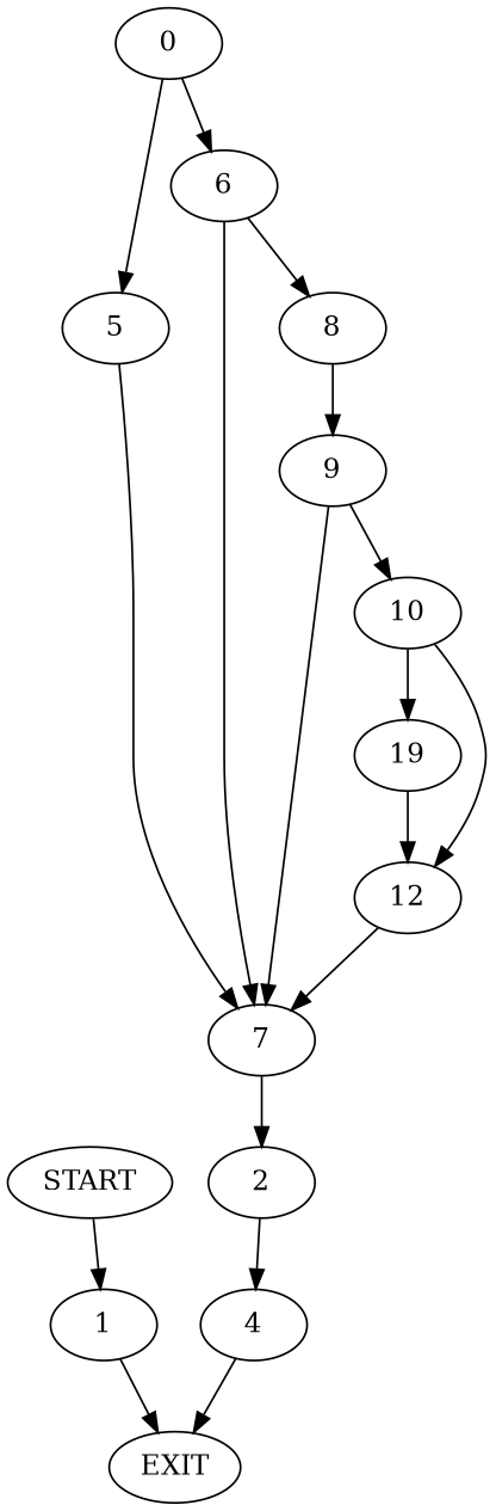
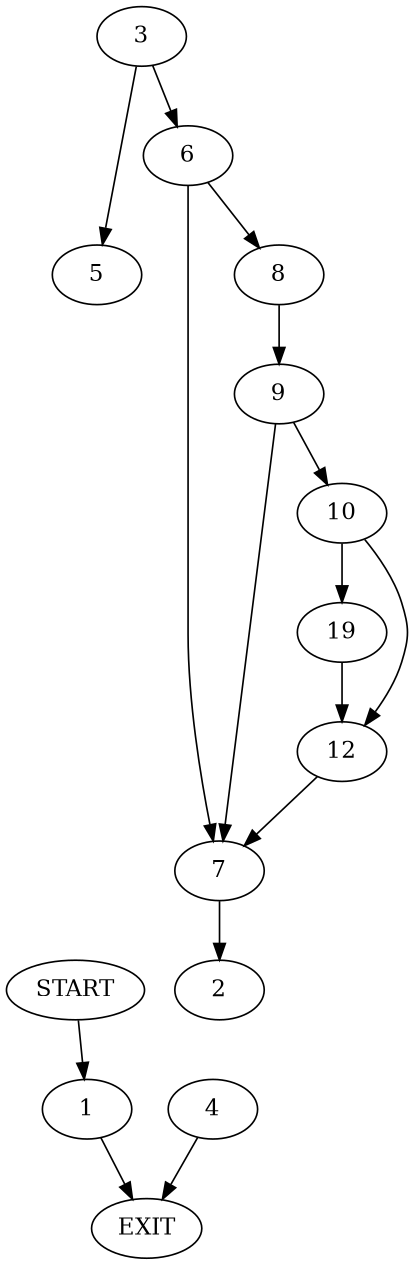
  digraph {
    n1 [label=START]
    1
    n3 [label=EXIT]
    2
    4
-   3 [label=0]
+   3
    5
    6
    7
    8
    9
    10
    n13 [label=19]
    12
    n1 -> 1
    1 -> n3
-   2 -> 4
    4 -> n3
    3 -> 5
    3 -> 6
-   5 -> 7
    6 -> 7
    6 -> 8
    7 -> 2
    8 -> 9
    9 -> 7
    9 -> 10
    10 -> n13
    10 -> 12
    n13 -> 12
    12 -> 7
  }
